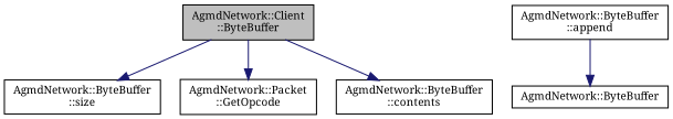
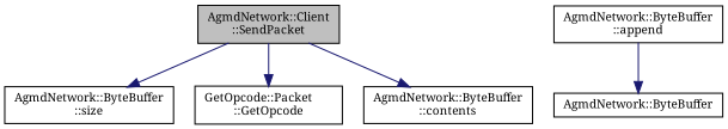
  digraph {
    fontname="Noto Serif"
    rankdir=TB
    node [color=black fillcolor=white fontname="Noto Serif" fontsize=10 shape=record style=filled]
    edge [color=midnightblue fontname="Noto Serif" fontsize=10 labelfontname=Helvetica labelfontsize=10 style=solid]
-   n1 [fillcolor=grey75 fontcolor=black height=0.2 label="AgmdNetwork::Client\l::ByteBuffer" width=0.4]
+   n1 [fillcolor=grey75 fontcolor=black height=0.2 label="AgmdNetwork::Client\l::SendPacket" width=0.4]
    n2 [height=0.2 label="AgmdNetwork::ByteBuffer\l::size" width=0.4]
-   n3 [height=0.2 label="AgmdNetwork::Packet\l::GetOpcode" width=0.4]
+   n3 [height=0.2 label="GetOpcode::Packet\l::GetOpcode" width=0.4]
    n4 [height=0.2 label="AgmdNetwork::ByteBuffer\l::contents" width=0.4]
    n5 [height=0.2 label="AgmdNetwork::ByteBuffer\l::append" width=0.4]
    n6 [height=0.2 label="AgmdNetwork::ByteBuffer" width=0.4]
    n1 -> n2
    n1 -> n3
    n1 -> n4
    n5 -> n6
  }
